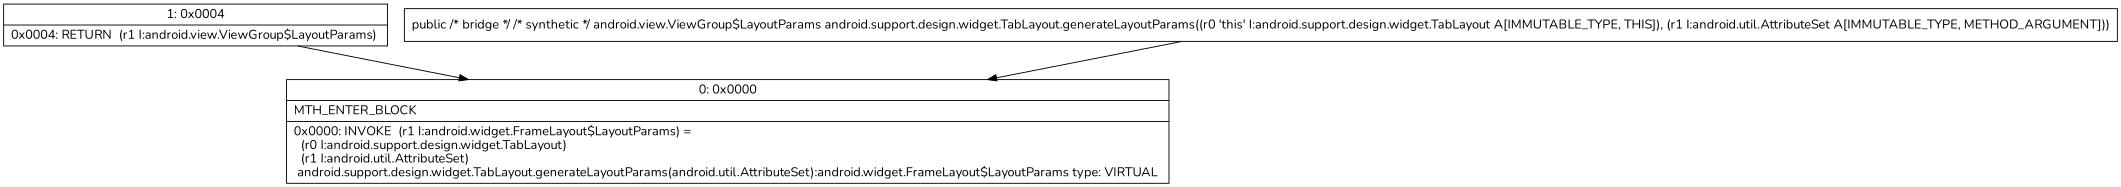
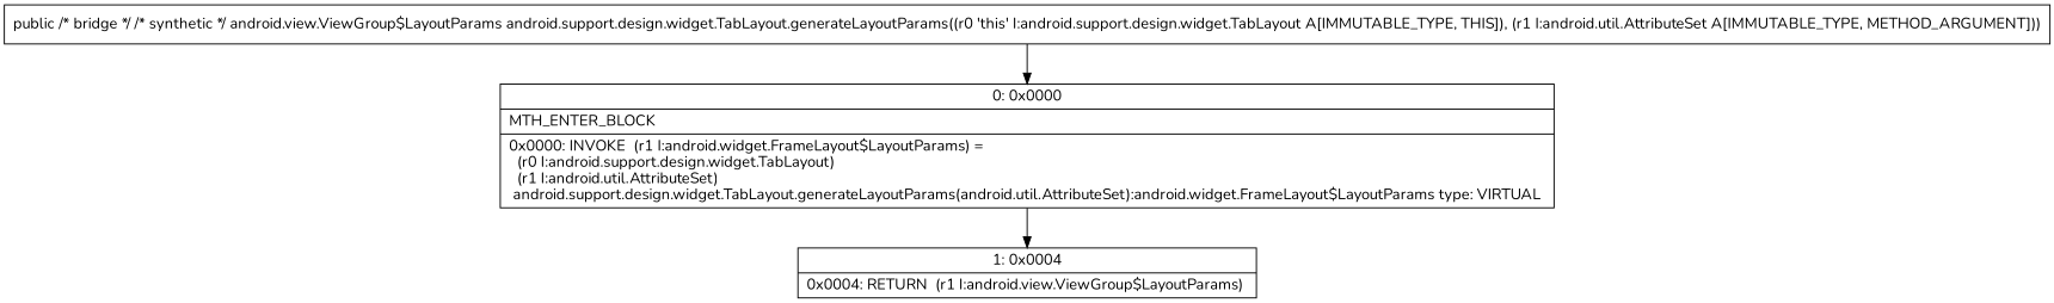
  digraph {
    fontname=Nunito
    node [shape=record fontname=Nunito]
    edge [fontname=Nunito]
    n1 [label="{0\:\ 0x0000|MTH_ENTER_BLOCK\l|0x0000: INVOKE  (r1 I:android.widget.FrameLayout$LayoutParams) = \l  (r0 I:android.support.design.widget.TabLayout)\l  (r1 I:android.util.AttributeSet)\l android.support.design.widget.TabLayout.generateLayoutParams(android.util.AttributeSet):android.widget.FrameLayout$LayoutParams type: VIRTUAL \l}"]
    n2 [label="{1\:\ 0x0004|0x0004: RETURN  (r1 I:android.view.ViewGroup$LayoutParams) \l}"]
    n3 [label="{public \/* bridge *\/ \/* synthetic *\/ android.view.ViewGroup$LayoutParams android.support.design.widget.TabLayout.generateLayoutParams((r0 'this' I:android.support.design.widget.TabLayout A[IMMUTABLE_TYPE, THIS]), (r1 I:android.util.AttributeSet A[IMMUTABLE_TYPE, METHOD_ARGUMENT])) }"]
-   n2 -> n1
+   n1 -> n2
    n3 -> n1
  }
